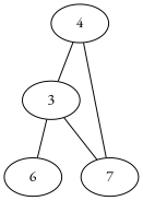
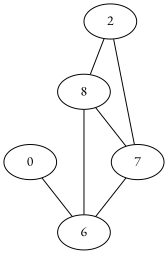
  graph {
    fontname="EB Garamond"
    node [fontname="EB Garamond"]
    edge [fontname="EB Garamond"]
    n1 [label=6]
-   2 [label=4]
-   3
+   0
+   2
+   3 [label=8]
    n5 [label=7]
+   0 -- n1
    2 -- 3
    2 -- n5
    3 -- n1
    3 -- n5
+   n5 -- n1
  }
